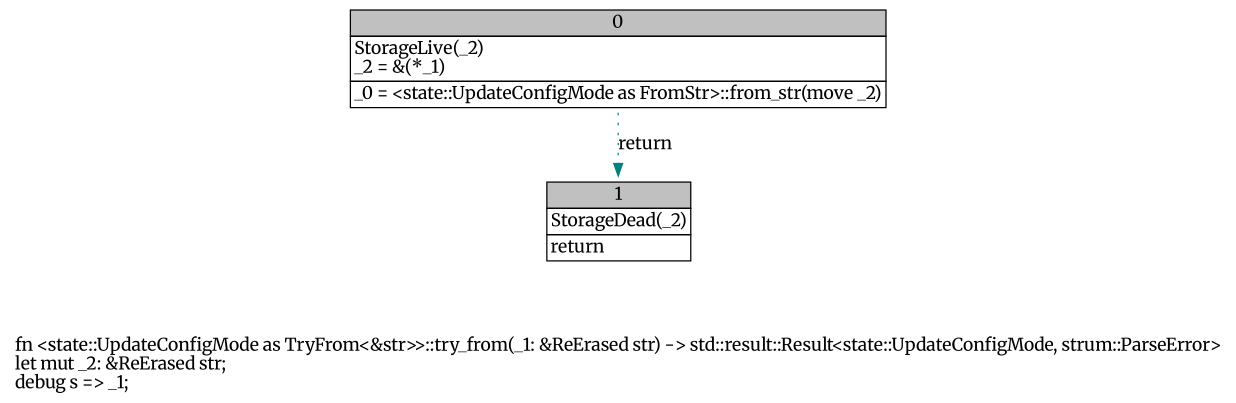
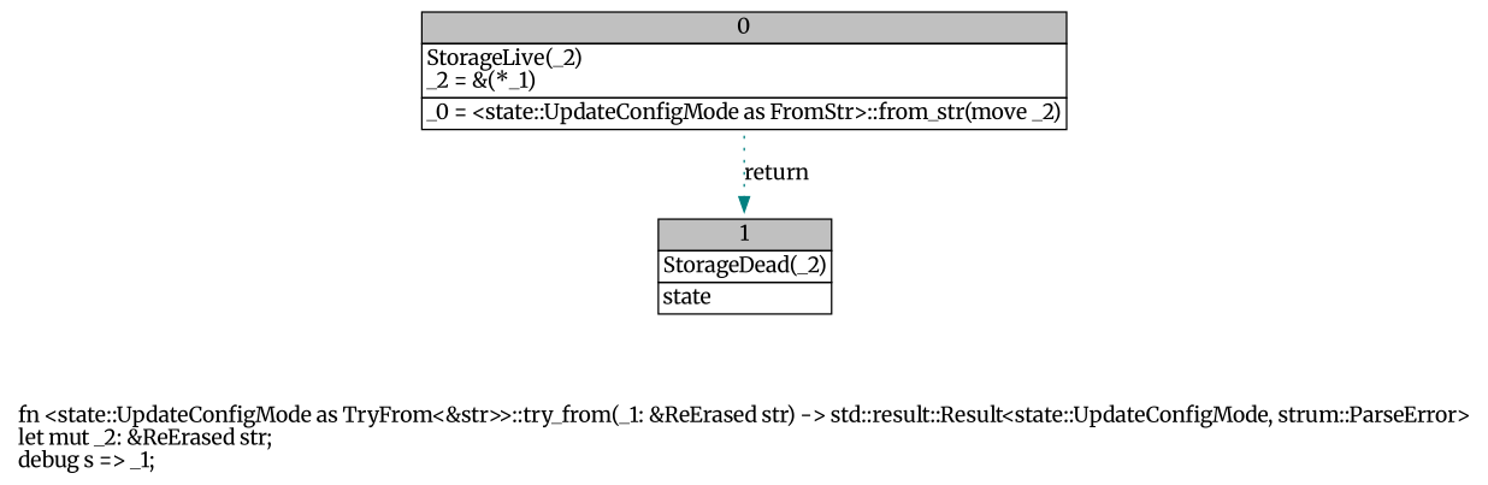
  digraph {
    fontname=Merriweather
    label=<fn &lt;state::UpdateConfigMode as TryFrom&lt;&amp;str&gt;&gt;::try_from(_1: &amp;ReErased str) -&gt; std::result::Result&lt;state::UpdateConfigMode, strum::ParseError&gt;<br align="left"/>let mut _2: &amp;ReErased str;<br align="left"/>debug s =&gt; _1;<br align="left"/>>
    node [fontname=Merriweather shape=none]
    n1 [label=<<table border="0" cellborder="1" cellspacing="0"><tr><td bgcolor="gray" align="center" colspan="1">0</td></tr><tr><td align="left" balign="left">StorageLive(_2)<br/>_2 = &amp;(*_1)<br/></td></tr><tr><td align="left">_0 = &lt;state::UpdateConfigMode as FromStr&gt;::from_str(move _2)</td></tr></table>>]
-   n2 [label=<<table border="0" cellborder="1" cellspacing="0"><tr><td bgcolor="gray" align="center" colspan="1">1</td></tr><tr><td align="left" balign="left">StorageDead(_2)<br/></td></tr><tr><td align="left">return</td></tr></table>>]
+   n2 [label=<<table border="0" cellborder="1" cellspacing="0"><tr><td bgcolor="gray" align="center" colspan="1">1</td></tr><tr><td align="left" balign="left">StorageDead(_2)<br/></td></tr><tr><td align="left">state</td></tr></table>>]
    n1 -> n2 [fontname=Merriweather label=return color=teal style=dotted]
  }
